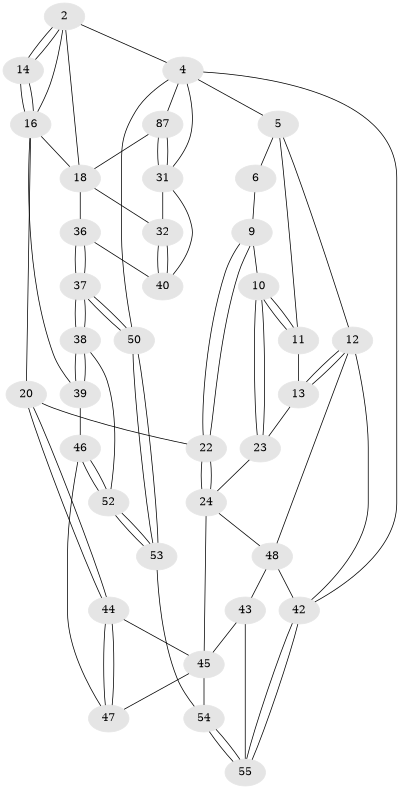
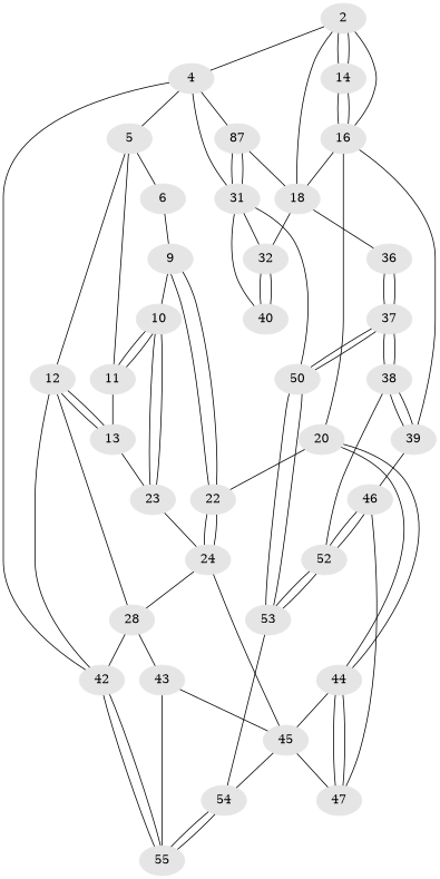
  graph {
    node [color=gray90 style=filled]
    2 [super="+3"]
    14
    4 [super="+34"]
    16 [super="+19"]
    18 [super="+26"]
    6 [super="+8"]
    9
    5
    n9 [label=87]
    31 [super="+35"]
    42
    50
    n13 [label=20]
    39
    32
    36
    11
    12
    40
    55
    53
    13
-   28 [super="+41" label=48]
+   28 [super="+41"]
    10
    22
    23
    24 [super="+29+25"]
    43 [super="+49"]
    44
    46
    37
    45 [super="+48"]
    47
    54
    38
    52
    2 -- 14
    2 -- 14
    2 -- 4
    2 -- 16
    2 -- 18
    14 -- 16
    14 -- 16
    4 -- 5
    4 -- n9
    4 -- 31
    4 -- 42
-   4 -- 50
+   31 -- 50
    16 -- 18
    16 -- n13
    16 -- 39
    18 -- 32
    18 -- 36
    6 -- 9
    9 -- 10
    9 -- 22
    9 -- 22
    5 -- 6
    5 -- 11
    5 -- 12
    n9 -- 18
    n9 -- 31
    n9 -- 31
    31 -- 32
    31 -- 40
    42 -- 55
    42 -- 55
    50 -- 53
    50 -- 53
    n13 -- 22
    n13 -- 44
    n13 -- 44
    39 -- 46
    32 -- 40
    32 -- 40
-   36 -- 40
    36 -- 37
    36 -- 37
    11 -- 13
    12 -- 42
    12 -- 13
    12 -- 13
    12 -- 28
    53 -- 54
    13 -- 23
    28 -- 42
    28 -- 43
    10 -- 11
    10 -- 11
    10 -- 23
    10 -- 23
    22 -- 24
    22 -- 24
    23 -- 24
    24 -- 28
    24 -- 45
    43 -- 55
    43 -- 45
    44 -- 45
    44 -- 47
    44 -- 47
    46 -- 47
    46 -- 52
    46 -- 52
    37 -- 50
    37 -- 50
    37 -- 38
    37 -- 38
    45 -- 47
    45 -- 54
    54 -- 55
    54 -- 55
    38 -- 39
    38 -- 39
    38 -- 52
    52 -- 53
    52 -- 53
  }
